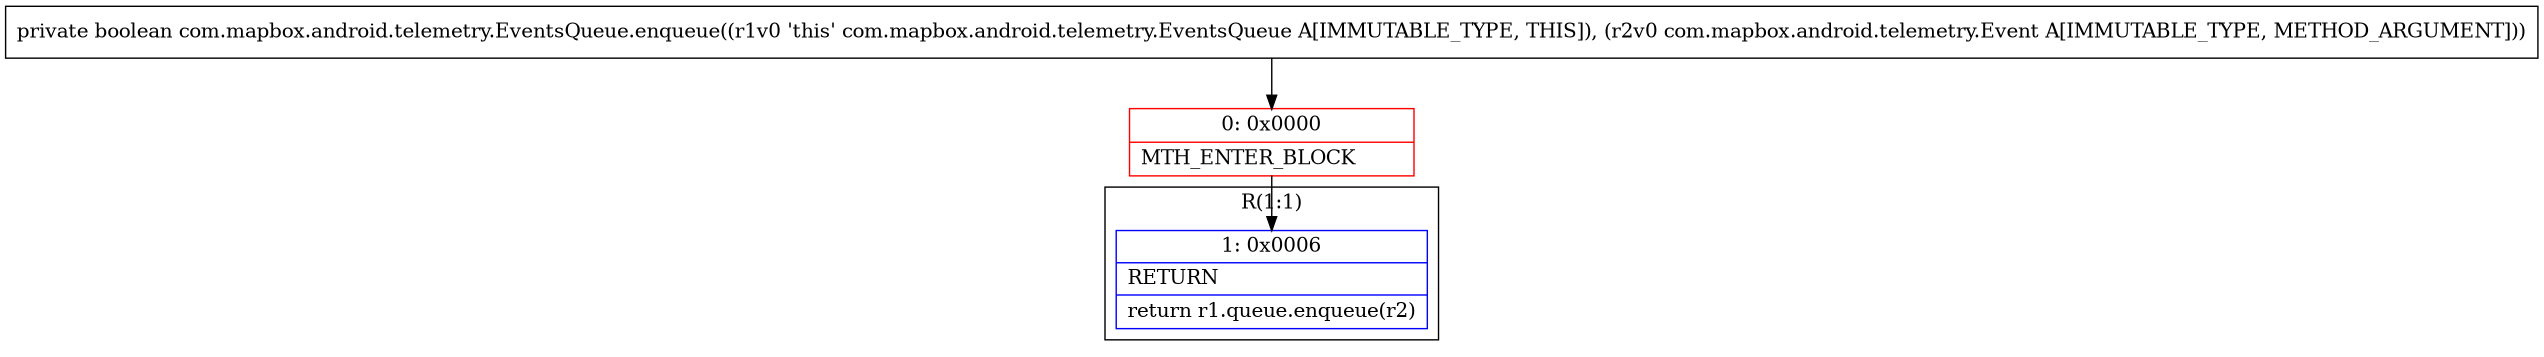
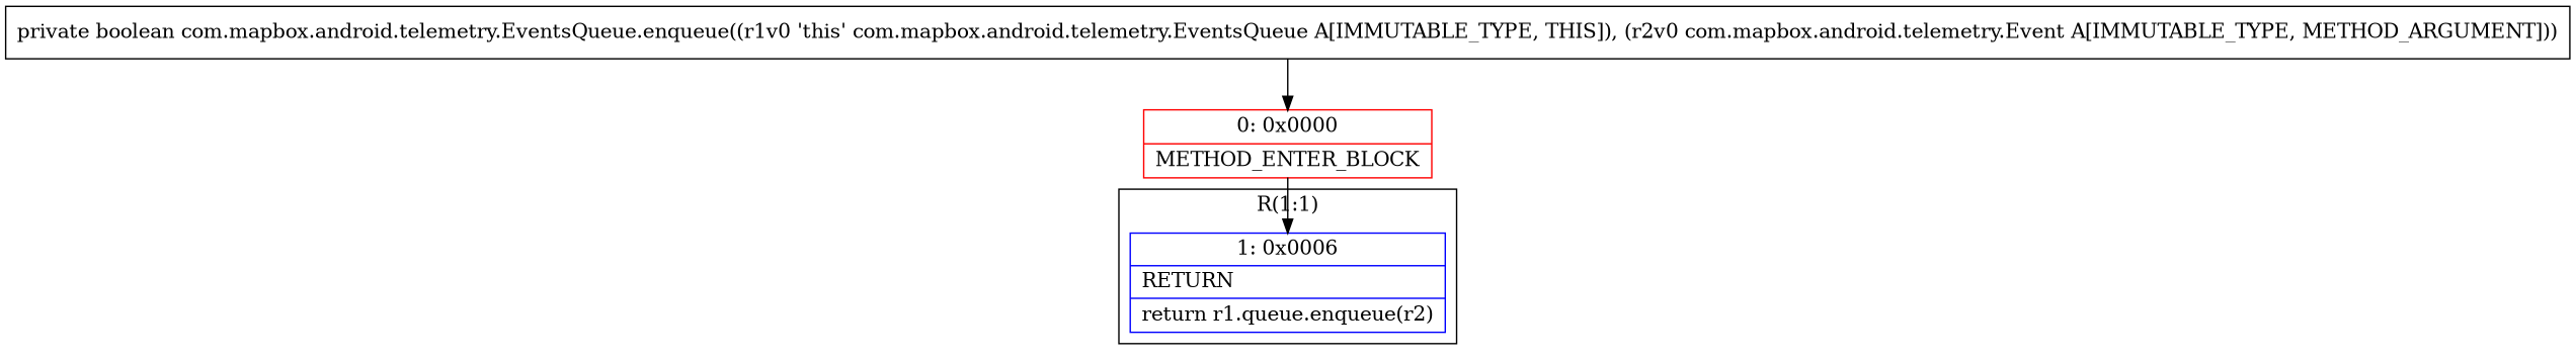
  digraph {
    node [shape=record]
    n1 [color=blue label="{1\:\ 0x0006|RETURN\l|return r1.queue.enqueue(r2)\l}"]
-   n2 [color=red label="{0\:\ 0x0000|MTH_ENTER_BLOCK\l}"]
+   n2 [color=red label="{0\:\ 0x0000|METHOD_ENTER_BLOCK\l}"]
    n3 [label="{private boolean com.mapbox.android.telemetry.EventsQueue.enqueue((r1v0 'this' com.mapbox.android.telemetry.EventsQueue A[IMMUTABLE_TYPE, THIS]), (r2v0 com.mapbox.android.telemetry.Event A[IMMUTABLE_TYPE, METHOD_ARGUMENT])) }"]
    subgraph cluster_1 {
      label="R(1:1)"
      n1
    }
    n2 -> n1
    n3 -> n2
  }
